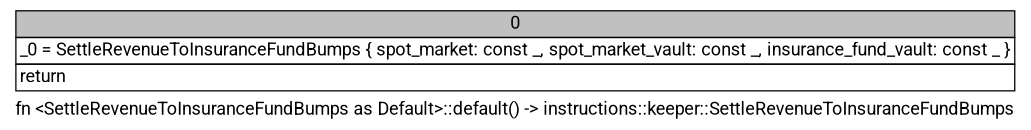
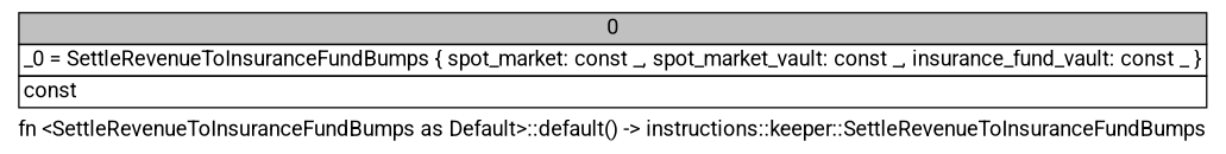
  digraph {
    fontname=Roboto
    label=<fn &lt;SettleRevenueToInsuranceFundBumps as Default&gt;::default() -&gt; instructions::keeper::SettleRevenueToInsuranceFundBumps<br align="left"/>>
-   n1 [fontname=Roboto label=<<table border="0" cellborder="1" cellspacing="0"><tr><td bgcolor="gray" align="center" colspan="1">0</td></tr><tr><td align="left" balign="left">_0 = SettleRevenueToInsuranceFundBumps { spot_market: const _, spot_market_vault: const _, insurance_fund_vault: const _ }<br/></td></tr><tr><td align="left">return</td></tr></table>> shape=none]
+   n1 [fontname=Roboto label=<<table border="0" cellborder="1" cellspacing="0"><tr><td bgcolor="gray" align="center" colspan="1">0</td></tr><tr><td align="left" balign="left">_0 = SettleRevenueToInsuranceFundBumps { spot_market: const _, spot_market_vault: const _, insurance_fund_vault: const _ }<br/></td></tr><tr><td align="left">const</td></tr></table>> shape=none]
  }
